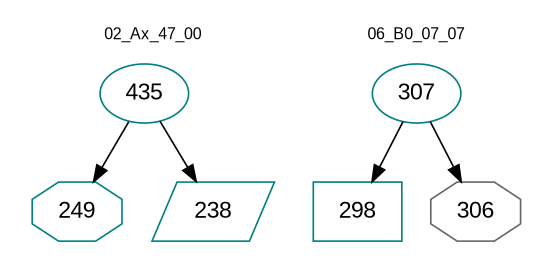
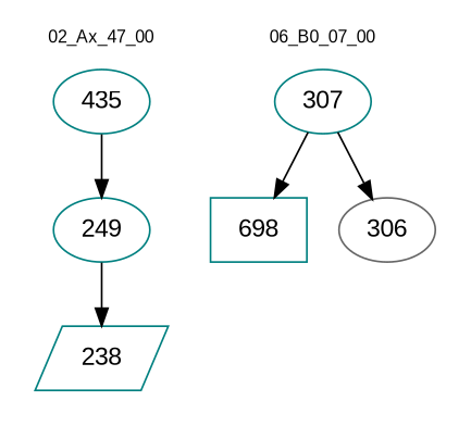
  digraph {
    fontname="Liberation Sans"
    node [color=teal fontname="Liberation Sans" shape=ellipse]
    edge [color=black fontname="Liberation Sans"]
    n1 [label=435]
-   n2 [label=249 shape=octagon]
+   n2 [label=249]
    n3 [label=238 shape=parallelogram]
    n4 [label=307]
-   n5 [label=298 shape=box]
-   n6 [color=gray40 label=306 shape=octagon]
+   n5 [label=698 shape=box]
+   n6 [color=gray40 label=306]
    subgraph cluster_1 {
      color=white
      fontsize=10
      label="02_Ax_47_00"
      n1
      n2
      n3
    }
    subgraph cluster_2 {
      color=white
      fontsize=10
-     label="06_B0_07_07"
+     label="06_B0_07_00"
      n4
      n5
      n6
    }
    n1 -> n2
-   n1 -> n3
+   n2 -> n3
    n4 -> n5
    n4 -> n6
  }
